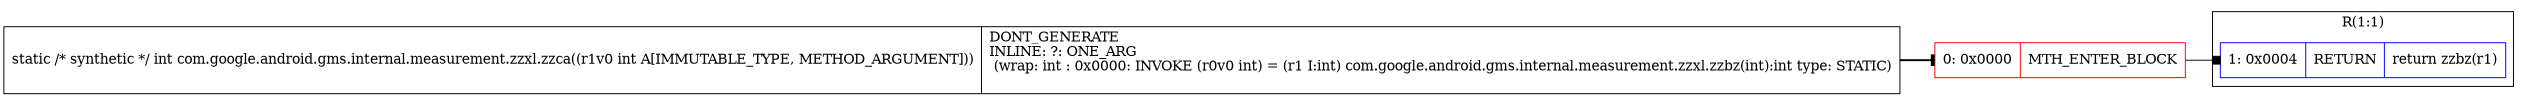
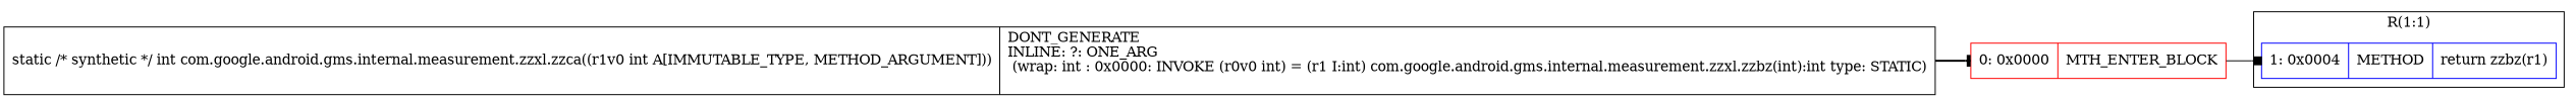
  digraph {
    rankdir=LR
    node [shape=record]
-   n1 [color=blue label="{1\:\ 0x0004|RETURN\l|return zzbz(r1)\l}"]
+   n1 [color=blue label="{1\:\ 0x0004|METHOD\l|return zzbz(r1)\l}"]
    n2 [color=red label="{0\:\ 0x0000|MTH_ENTER_BLOCK\l}"]
    n3 [label="{static \/* synthetic *\/ int com.google.android.gms.internal.measurement.zzxl.zzca((r1v0 int A[IMMUTABLE_TYPE, METHOD_ARGUMENT]))  | DONT_GENERATE\lINLINE: ?: ONE_ARG  \l  (wrap: int : 0x0000: INVOKE  (r0v0 int) = (r1 I:int) com.google.android.gms.internal.measurement.zzxl.zzbz(int):int type: STATIC)\l\l}"]
    subgraph cluster_1 {
      label="R(1:1)"
      n1
    }
    n2 -> n1 [style=solid arrowhead=box]
    n3 -> n2 [style=bold arrowhead=tee]
  }
